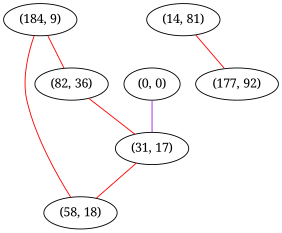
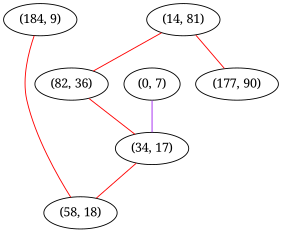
  graph {
    fontname="Noto Serif"
    node [fontname="Noto Serif"]
    edge [color=red fontname="Noto Serif" weight=1]
    "(184, 9)"
    "(58, 18)"
-   "(0, 0)"
-   "(34, 17)" [label="(31, 17)"]
+   "(0, 0)" [label="(0, 7)"]
+   "(34, 17)"
    n5 [label="(14, 81)"]
    "(82, 36)"
-   "(177, 90)" [label="(177, 92)"]
+   "(177, 90)"
    "(184, 9)" -- "(58, 18)"
    "(0, 0)" -- "(34, 17)" [color=purple weight=4]
    "(34, 17)" -- "(58, 18)"
-   "(184, 9)" -- "(82, 36)"
+   n5 -- "(82, 36)"
    n5 -- "(177, 90)"
    "(82, 36)" -- "(34, 17)"
  }
